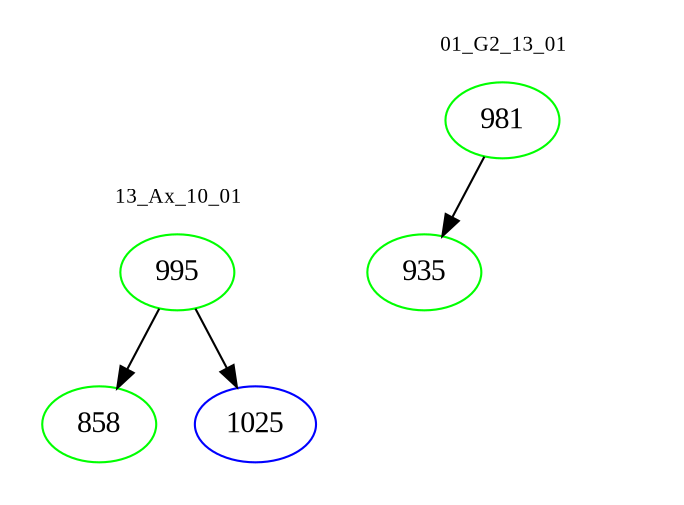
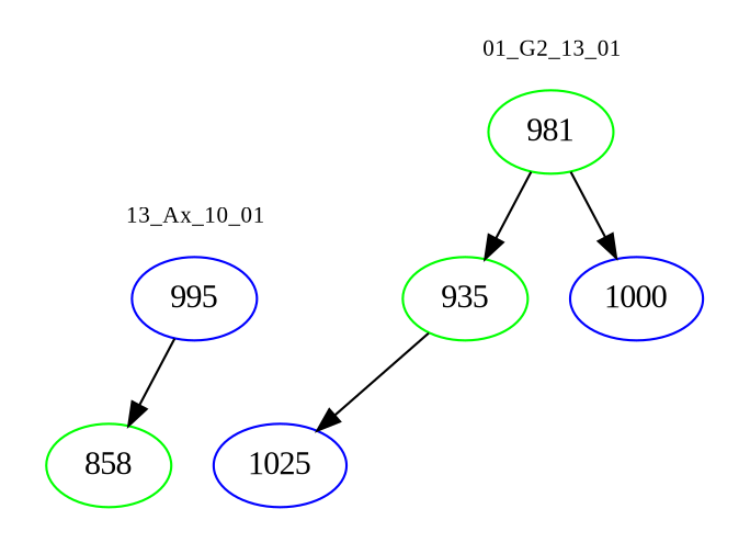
  digraph {
    fontname="Liberation Serif"
    node [color=green fontname="Liberation Serif"]
    edge [color=black fontname="Liberation Serif"]
-   n1 [label=995]
+   n1 [color=blue label=995]
    n2 [label=858]
    n3 [color=blue label=1025]
    n4 [label=981]
    n5 [label=935]
+   n6 [color=blue label=1000]
    subgraph cluster_1 {
      color=white
      fontsize=10
      label="13_Ax_10_01"
      n1
      n2
      n3
    }
    subgraph cluster_2 {
      color=white
      fontsize=10
      label="01_G2_13_01"
      n4
      n5
+     n6
    }
    n1 -> n2
-   n1 -> n3
+   n5 -> n3
    n4 -> n5
+   n4 -> n6
  }
